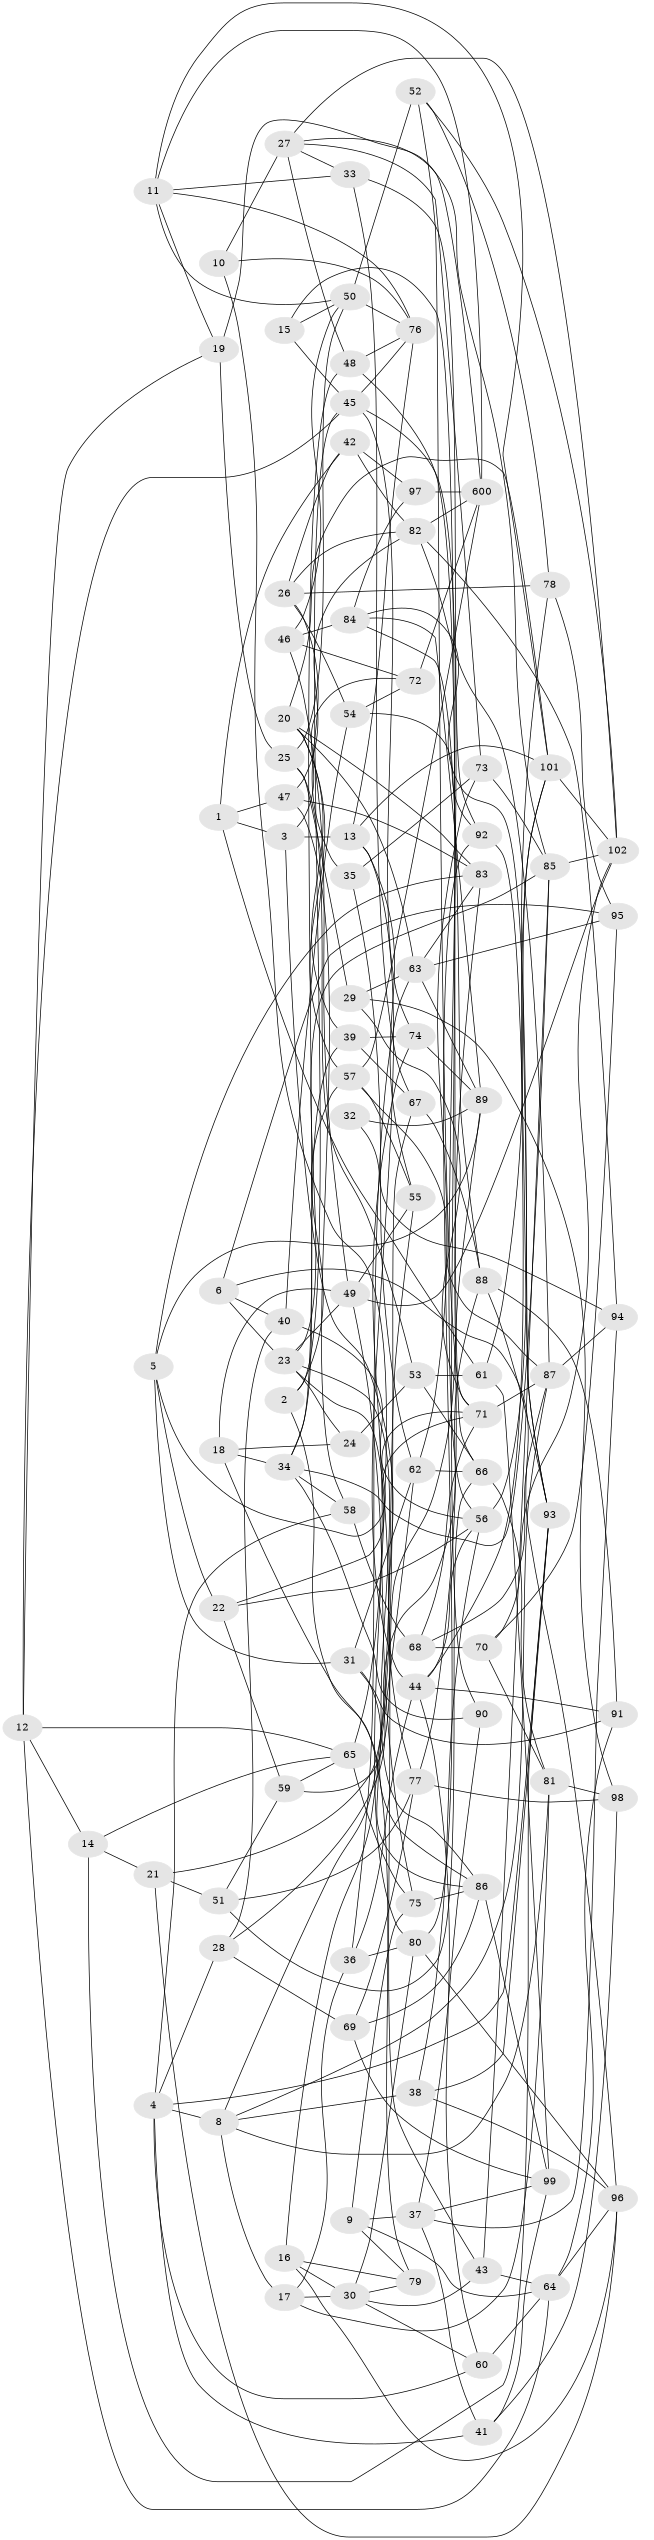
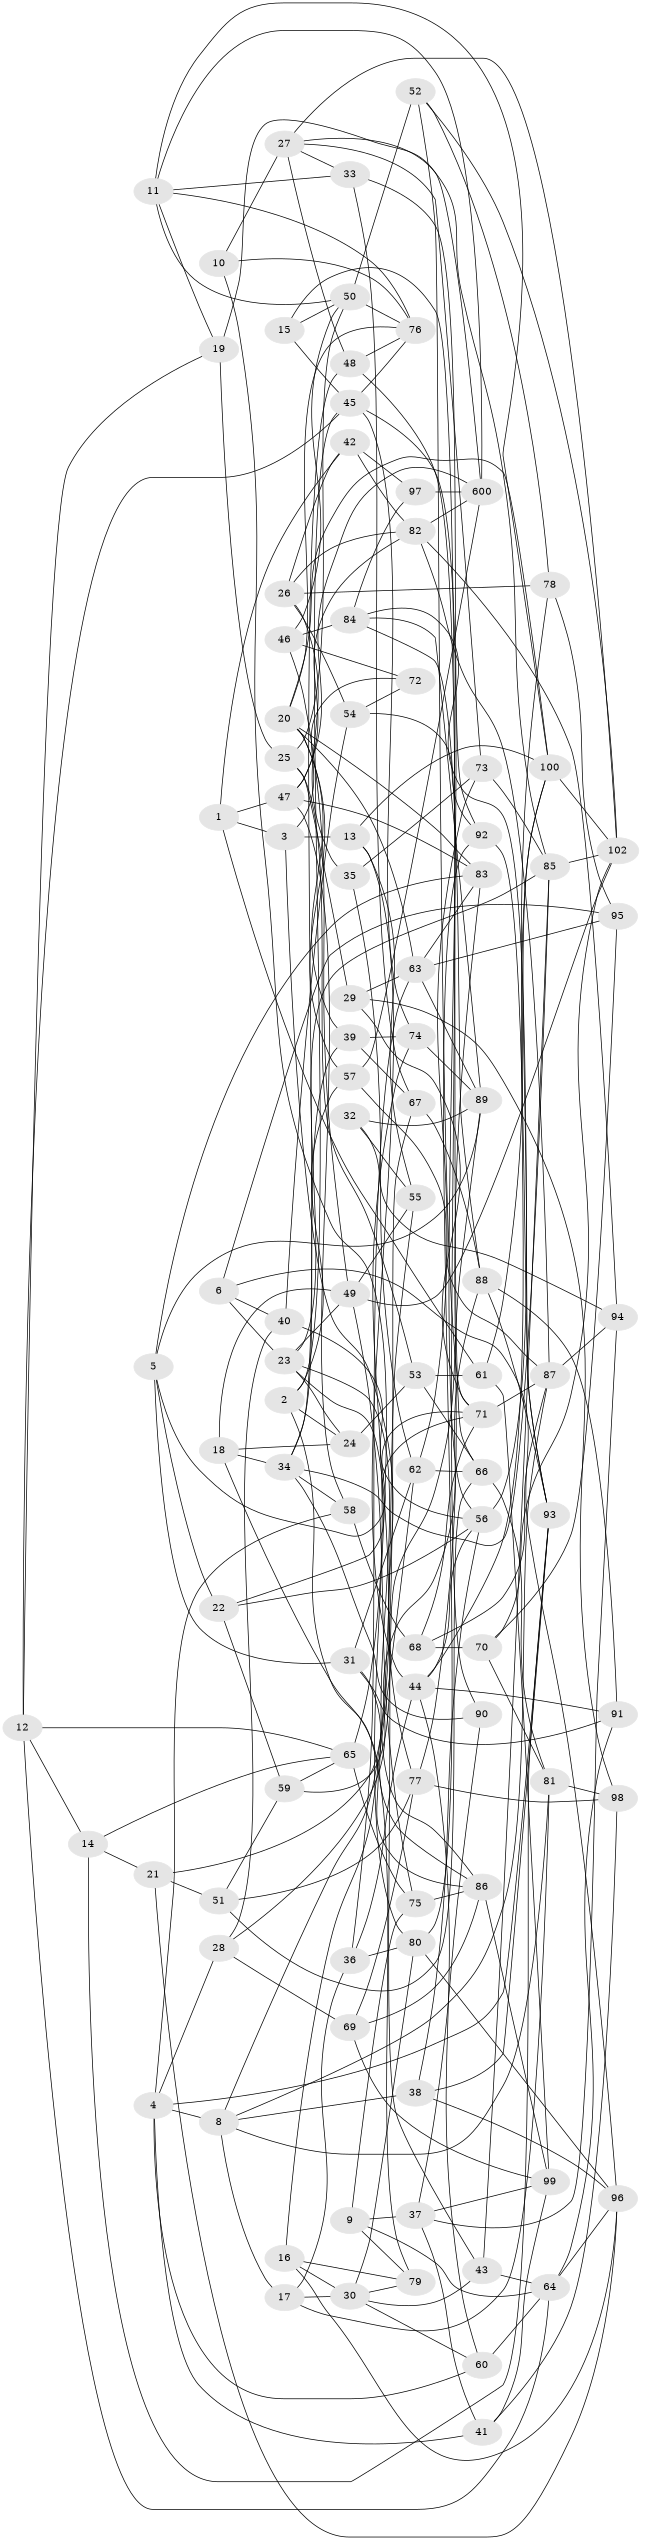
  graph {
    rankdir=LR
    node [color=gray90 style=filled]
    edge [weight=1.0]
    1
    3
    42
    47
    61
    13
    72
    77
    82
    97
    58
    83
    78
    99
    2
    24
    45
    57
    79
    53
    76
    56
    74
    87
    n25 [label=600]
    55
-   101
+   101 [label=100]
    44
    98
    4
    8
    28
    41
    60
    93
    17
    38
    81
    40
    69
    88
    68
    64
    5
    22
    31
    71
    89
    59
    62
    86
    91
    6
    23
    95
    96
    49
    43
    85
    54
    15
    50
    66
    73
    30
    36
    94
    9
    37
    75
    90
    10
    27
    80
    33
    48
    102
    92
    11
    19
    25
    67
    52
    12
    14
    65
    21
    51
    16
    63
    18
    34
    39
    29
    20
    26
    35
    32
    46
    84
    70
    1 -- 3
    1 -- 42
    1 -- 47
    1 -- 61
    3 -- 13
    3 -- 72
    3 -- 77
    42 -- 82
    42 -- 97
    47 -- 82
    47 -- 58
    47 -- 83
    61 -- 78
    61 -- 99
    13 -- 55
    13 -- 101
    13 -- 44
-   72 -- n25
+   47 -- n25
    77 -- 83
    77 -- 98
    82 -- 87
    82 -- n25
    82 -- 94
    97 -- n25
    58 -- 68
    78 -- 95
+   2 -- 24
    2 -- 45
    2 -- 57
    2 -- 79
    24 -- 53
    45 -- 76
    45 -- 56
    45 -- 74
    57 -- 87
    57 -- n25
    53 -- 61
    53 -- 66
    56 -- 101
    74 -- 89
    87 -- 94
    101 -- 102
    44 -- 56
    44 -- 101
    44 -- 60
    44 -- 91
    4 -- 58
    4 -- 8
    4 -- 28
    4 -- 41
    4 -- 60
    4 -- 93
    8 -- 87
    8 -- 55
    8 -- 17
    8 -- 38
    8 -- 81
    28 -- 40
    28 -- 69
    28 -- 88
    41 -- 99
    41 -- 98
    60 -- 64
    17 -- 81
    17 -- 30
    17 -- 36
    38 -- 56
    38 -- 93
    38 -- 96
    81 -- 98
    40 -- 56
    40 -- 54
    69 -- 77 [weight=2.0]
    69 -- 99 [weight=2.0]
    69 -- 86
    88 -- 93
    88 -- 91
    68 -- 87
    68 -- 71
    68 -- 70
    64 -- 91
    64 -- 96
    5 -- 83 [weight=2.0]
    5 -- 22
    5 -- 31
    5 -- 71
    5 -- 89
    22 -- 56
    22 -- 71
    22 -- 59
    31 -- 62
    31 -- 86
    31 -- 91
    71 -- 87
    59 -- 89
    59 -- 65
    62 -- 66
    62 -- 73
    86 -- 99
    6 -- 40
    6 -- 23
    6 -- 95
    6 -- 96
    23 -- 24
    23 -- 86
    23 -- 49
    23 -- 43
    23 -- 85
    49 -- 55
    49 -- 75
    49 -- 102
    43 -- 64
    43 -- 85
    85 -- 102
    54 -- 72
    54 -- 92
    15 -- 45
    15 -- 50
    15 -- 66
    50 -- 76
    50 -- 52
    66 -- 81 [weight=2.0]
    73 -- 85
    30 -- 79
    30 -- 60
    30 -- 43
    30 -- 80
    36 -- 44
    36 -- 80
    36 -- 63
    9 -- 79
    9 -- 64
    9 -- 37
    9 -- 75
    37 -- 99
    37 -- 41
    37 -- 94
    37 -- 90 [weight=2.0]
    75 -- 86
    10 -- 76
    10 -- 27
    10 -- 80 [weight=2.0]
    27 -- 85
    27 -- 73
    27 -- 33
    27 -- 48
    27 -- 102
    80 -- 96
    80 -- 92
    33 -- 92
    33 -- 67
    48 -- 76
    48 -- 90
    92 -- 93
    11 -- 76
    11 -- n25
    11 -- 101
    11 -- 50
    11 -- 33
    11 -- 19
    19 -- n25
    19 -- 25
    25 -- 53
    25 -- 50
    25 -- 29
    67 -- 88
    52 -- 78
    52 -- 71
    52 -- 102
    12 -- 45
    12 -- 64
    12 -- 19
    12 -- 14
    12 -- 65 [weight=2.0]
    14 -- 93
    14 -- 65
    14 -- 21
    65 -- 74
    65 -- 75
    21 -- 96
    21 -- 67
    21 -- 51
    51 -- 77
    51 -- 59
    51 -- 66
    16 -- 79
    16 -- 62
    16 -- 96
    16 -- 30
    63 -- 83
    63 -- 89
    63 -- 95
    18 -- 24
    18 -- 86
    18 -- 49
    18 -- 34
    34 -- 58
    34 -- 85
    34 -- 90
    34 -- 48
    34 -- 39
    39 -- 74
    39 -- 67
    29 -- 98
    29 -- 71
    29 -- 63
    20 -- 83
    20 -- 57
-   13 -- 76
+   20 -- 76
    20 -- 101
    20 -- 63
    20 -- 39
    26 -- 42
    26 -- 82
    26 -- 78
    26 -- 54
    26 -- 35 [weight=2.0]
    35 -- 62
    35 -- 73
-   57 -- 55
+   32 -- 55
    32 -- 89
    32 -- 94
    46 -- 72
    46 -- 49
    46 -- 50
    46 -- 84
    84 -- 97
    84 -- 93
    84 -- 88 [weight=2.0]
    84 -- 89
    70 -- 81
    70 -- 95
    70 -- 102
  }
